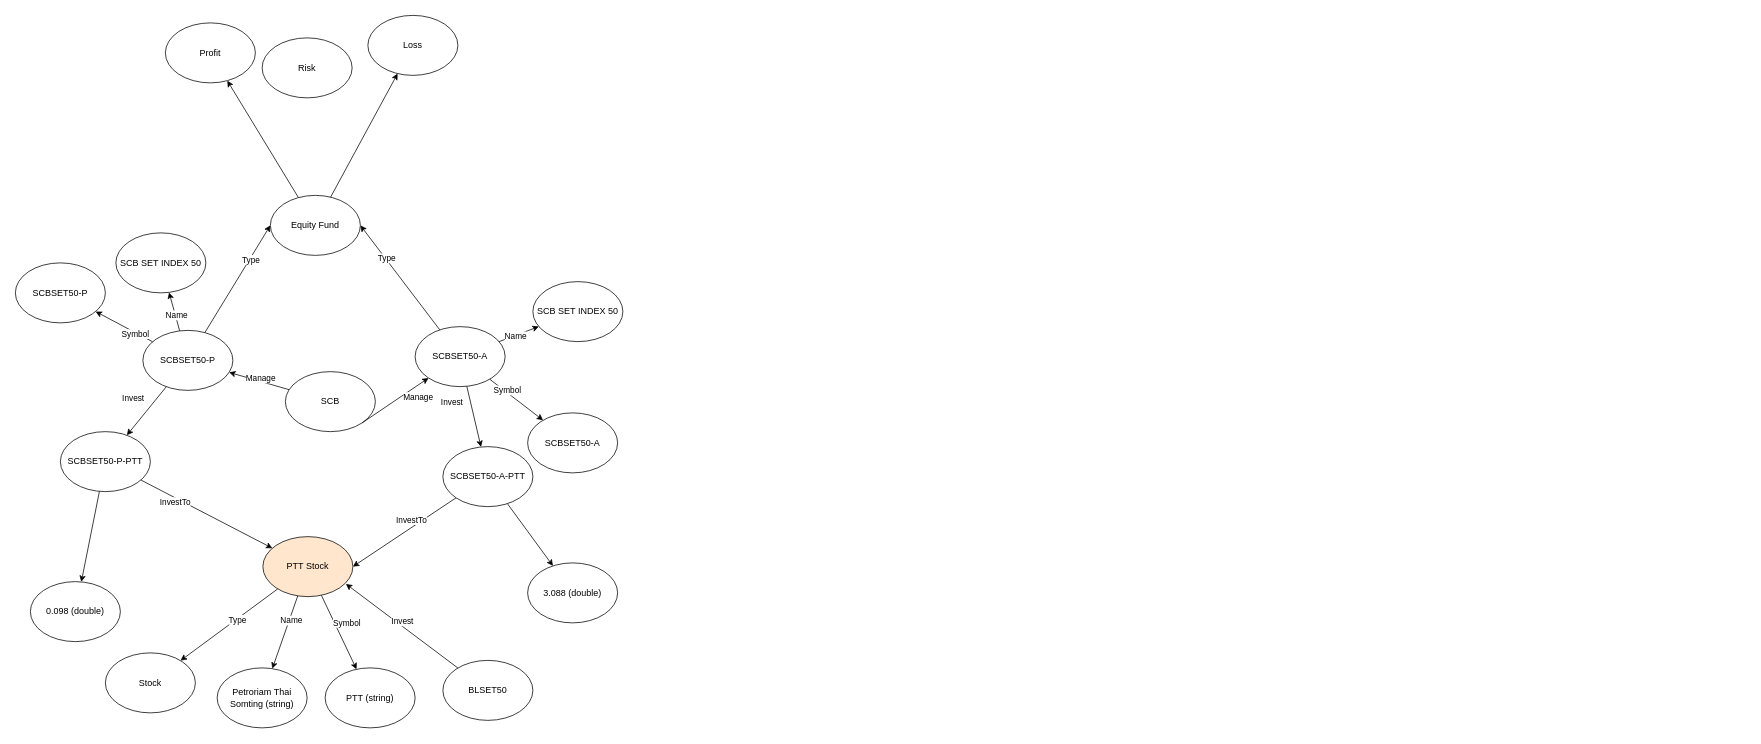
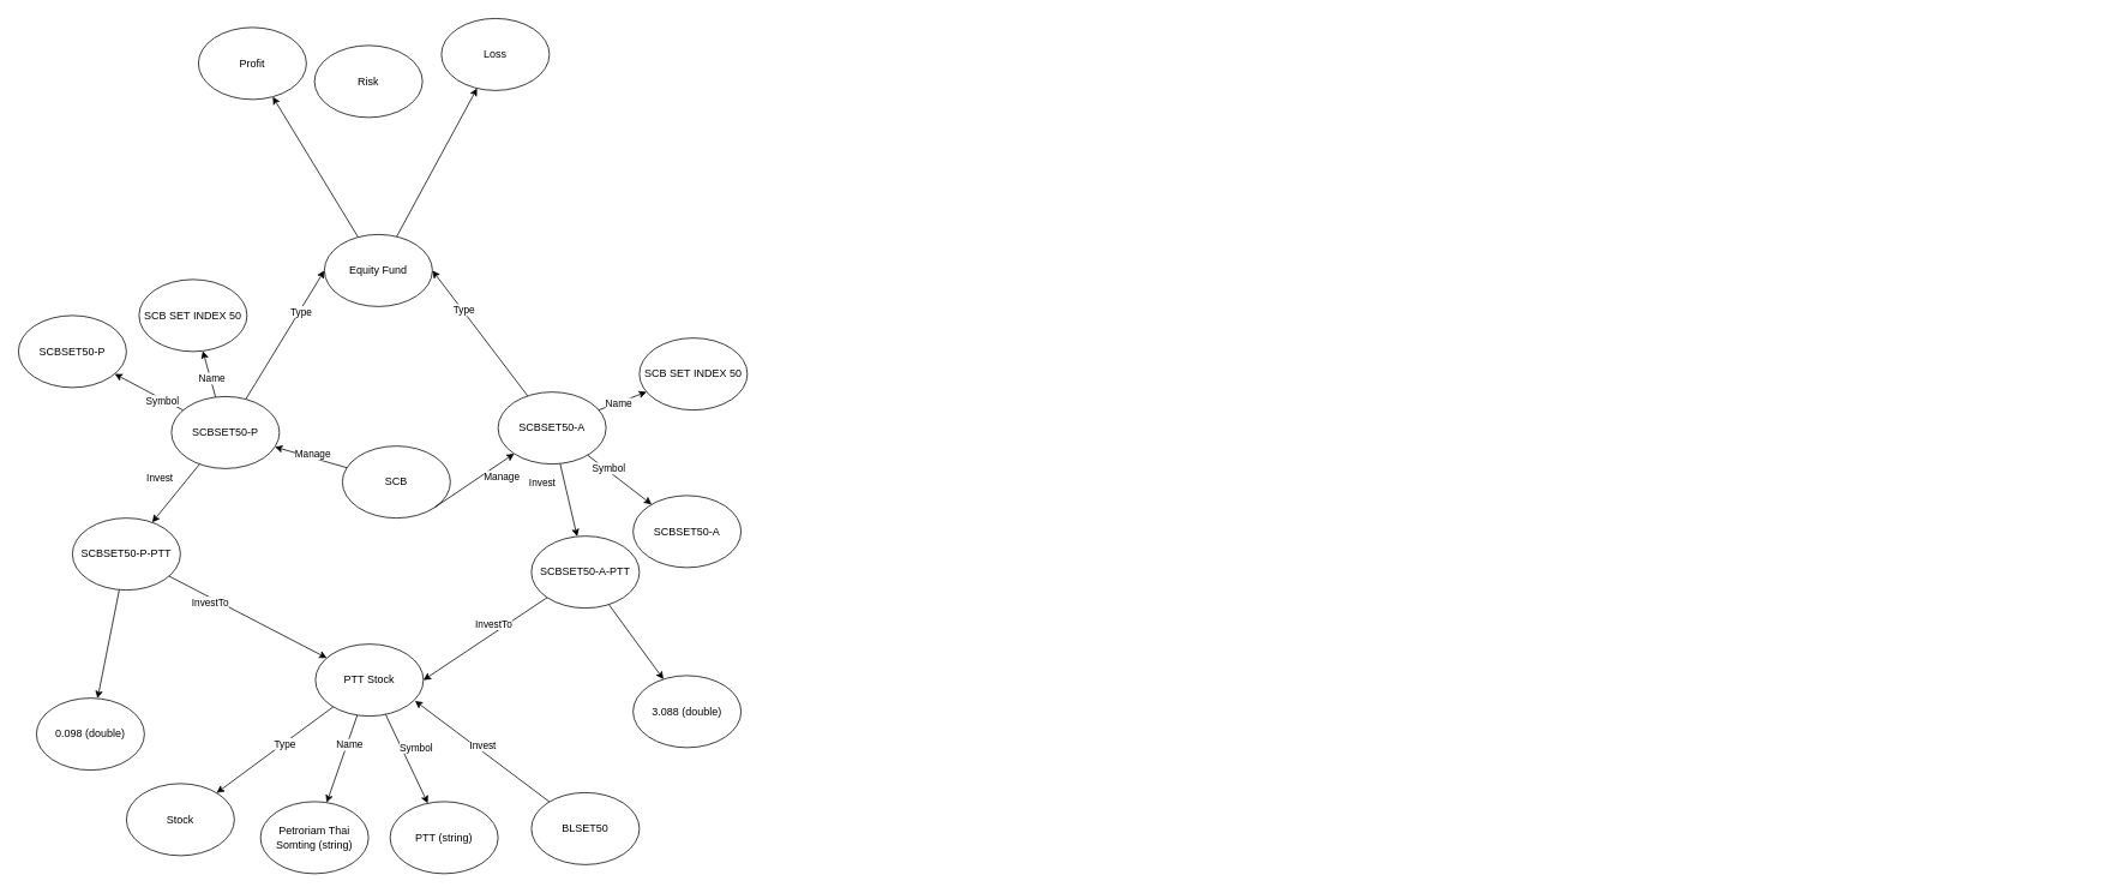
  <mxCell id="0" />
  <mxCell id="1" parent="0" />
  <mxCell id="2" value="" style="edgeStyle=none;rounded=0;orthogonalLoop=1;jettySize=auto;html=1;" parent="1" edge="1"><mxGeometry relative="1" as="geometry"><mxPoint x="2080.282" y="296.718" as="targetPoint" /></mxGeometry></mxCell>
  <mxCell id="3" value="" style="edgeStyle=none;rounded=0;orthogonalLoop=1;jettySize=auto;html=1;" parent="1" edge="1"><mxGeometry relative="1" as="geometry"><mxPoint x="2207" y="290" as="targetPoint" /></mxGeometry></mxCell>
  <mxCell id="4" style="edgeStyle=none;rounded=0;orthogonalLoop=1;jettySize=auto;html=1;" parent="1" edge="1"><mxGeometry relative="1" as="geometry"><mxPoint x="2325.29" y="296.043" as="targetPoint" /></mxGeometry></mxCell>
  <mxCell id="5" style="rounded=0;orthogonalLoop=1;jettySize=auto;html=1;" parent="1" source="15" target="35" edge="1"><mxGeometry relative="1" as="geometry"><mxPoint x="343" y="380" as="targetPoint" /></mxGeometry></mxCell>
  <mxCell id="6" value="Invest" style="edgeLabel;html=1;align=center;verticalAlign=middle;resizable=0;points=[];" parent="5" vertex="1" connectable="0"><mxGeometry x="-0.325" relative="1" as="geometry"><mxPoint x="-26.84" y="-6.18" as="offset" /></mxGeometry></mxCell>
  <mxCell id="7" value="" style="edgeStyle=none;rounded=0;orthogonalLoop=1;jettySize=auto;html=1;startArrow=classic;startFill=1;endArrow=none;endFill=0;" parent="1" source="15" target="24" edge="1"><mxGeometry relative="1" as="geometry" /></mxCell>
  <mxCell id="8" value="Manage" style="edgeLabel;html=1;align=center;verticalAlign=middle;resizable=0;points=[];" parent="7" vertex="1" connectable="0"><mxGeometry x="-0.338" y="3" relative="1" as="geometry"><mxPoint x="13.33" y="3" as="offset" /></mxGeometry></mxCell>
  <mxCell id="9" value="" style="edgeStyle=none;rounded=0;orthogonalLoop=1;jettySize=auto;html=1;" parent="1" source="15" target="30" edge="1"><mxGeometry relative="1" as="geometry" /></mxCell>
  <mxCell id="10" value="Name" style="edgeLabel;html=1;align=center;verticalAlign=middle;resizable=0;points=[];" parent="9" vertex="1" connectable="0"><mxGeometry x="-0.184" y="-1" relative="1" as="geometry"><mxPoint as="offset" /></mxGeometry></mxCell>
  <mxCell id="11" value="" style="edgeStyle=none;rounded=0;orthogonalLoop=1;jettySize=auto;html=1;" parent="1" source="15" target="31" edge="1"><mxGeometry relative="1" as="geometry" /></mxCell>
  <mxCell id="12" value="Symbol" style="edgeLabel;html=1;align=center;verticalAlign=middle;resizable=0;points=[];" parent="11" vertex="1" connectable="0"><mxGeometry x="-0.396" y="2" relative="1" as="geometry"><mxPoint as="offset" /></mxGeometry></mxCell>
  <mxCell id="13" style="edgeStyle=none;rounded=0;orthogonalLoop=1;jettySize=auto;html=1;entryX=0;entryY=0.5;entryDx=0;entryDy=0;" parent="1" source="15" target="39" edge="1"><mxGeometry relative="1" as="geometry" /></mxCell>
  <mxCell id="14" value="Type" style="edgeLabel;html=1;align=center;verticalAlign=middle;resizable=0;points=[];" parent="13" vertex="1" connectable="0"><mxGeometry x="0.371" y="-1" relative="1" as="geometry"><mxPoint as="offset" /></mxGeometry></mxCell>
  <mxCell id="15" value="SCBSET50-P" style="ellipse;whiteSpace=wrap;html=1;" parent="1" vertex="1"><mxGeometry x="190" y="440" width="120" height="80" as="geometry" /></mxCell>
  <mxCell id="16" style="edgeStyle=none;rounded=0;orthogonalLoop=1;jettySize=auto;html=1;" parent="1" source="22" target="23" edge="1"><mxGeometry relative="1" as="geometry" /></mxCell>
  <mxCell id="17" value="Type" style="edgeLabel;html=1;align=center;verticalAlign=middle;resizable=0;points=[];" parent="16" vertex="1" connectable="0"><mxGeometry x="-0.154" relative="1" as="geometry"><mxPoint as="offset" /></mxGeometry></mxCell>
  <mxCell id="18" value="" style="edgeStyle=none;rounded=0;orthogonalLoop=1;jettySize=auto;html=1;" parent="1" source="22" target="25" edge="1"><mxGeometry relative="1" as="geometry" /></mxCell>
  <mxCell id="19" value="Symbol" style="edgeLabel;html=1;align=center;verticalAlign=middle;resizable=0;points=[];" parent="18" vertex="1" connectable="0"><mxGeometry x="-0.415" relative="1" as="geometry"><mxPoint x="19.7" y="7" as="offset" /></mxGeometry></mxCell>
  <mxCell id="20" value="" style="edgeStyle=none;rounded=0;orthogonalLoop=1;jettySize=auto;html=1;" parent="1" source="22" target="26" edge="1"><mxGeometry relative="1" as="geometry" /></mxCell>
  <mxCell id="21" value="Name" style="edgeLabel;html=1;align=center;verticalAlign=middle;resizable=0;points=[];" parent="20" vertex="1" connectable="0"><mxGeometry x="-0.334" y="2" relative="1" as="geometry"><mxPoint as="offset" /></mxGeometry></mxCell>
- <mxCell id="22" value="PTT Stock" style="ellipse;whiteSpace=wrap;html=1;fillColor=#ffe6cc;" parent="1" vertex="1"><mxGeometry x="350" y="715" width="120" height="80" as="geometry" /></mxCell>
+ <mxCell id="22" value="PTT Stock" style="ellipse;whiteSpace=wrap;html=1;" parent="1" vertex="1"><mxGeometry x="350" y="715" width="120" height="80" as="geometry" /></mxCell>
  <mxCell id="23" value="Stock" style="ellipse;whiteSpace=wrap;html=1;" parent="1" vertex="1"><mxGeometry x="140" y="870" width="120" height="80" as="geometry" /></mxCell>
  <mxCell id="24" value="SCB" style="ellipse;whiteSpace=wrap;html=1;" parent="1" vertex="1"><mxGeometry x="380" y="495" width="120" height="80" as="geometry" /></mxCell>
  <mxCell id="25" value="PTT (string)" style="ellipse;whiteSpace=wrap;html=1;" parent="1" vertex="1"><mxGeometry x="433" y="890" width="120" height="80" as="geometry" /></mxCell>
  <mxCell id="26" value="Petroriam Thai Somting (string)" style="ellipse;whiteSpace=wrap;html=1;" parent="1" vertex="1"><mxGeometry x="289" y="890" width="120" height="80" as="geometry" /></mxCell>
  <mxCell id="27" style="edgeStyle=none;rounded=0;orthogonalLoop=1;jettySize=auto;html=1;entryX=0.922;entryY=0.788;entryDx=0;entryDy=0;entryPerimeter=0;" parent="1" source="29" target="22" edge="1"><mxGeometry relative="1" as="geometry" /></mxCell>
  <mxCell id="28" value="Invest" style="edgeLabel;html=1;align=center;verticalAlign=middle;resizable=0;points=[];" parent="27" vertex="1" connectable="0"><mxGeometry x="-0.129" y="-2" relative="1" as="geometry"><mxPoint x="-10.72" y="-12.04" as="offset" /></mxGeometry></mxCell>
  <mxCell id="29" value="BLSET50" style="ellipse;whiteSpace=wrap;html=1;" parent="1" vertex="1"><mxGeometry x="590" y="880" width="120" height="80" as="geometry" /></mxCell>
  <mxCell id="30" value="SCB SET INDEX 50" style="ellipse;whiteSpace=wrap;html=1;" parent="1" vertex="1"><mxGeometry x="154" y="310" width="120" height="80" as="geometry" /></mxCell>
  <mxCell id="31" value="SCBSET50-P" style="ellipse;whiteSpace=wrap;html=1;" parent="1" vertex="1"><mxGeometry x="20" y="350" width="120" height="80" as="geometry" /></mxCell>
  <mxCell id="32" value="" style="edgeStyle=none;rounded=0;orthogonalLoop=1;jettySize=auto;html=1;" parent="1" source="35" target="22" edge="1"><mxGeometry relative="1" as="geometry" /></mxCell>
  <mxCell id="33" value="InvestTo" style="edgeLabel;html=1;align=center;verticalAlign=middle;resizable=0;points=[];" parent="32" vertex="1" connectable="0"><mxGeometry x="-0.32" relative="1" as="geometry"><mxPoint x="-13.91" y="-1.52" as="offset" /></mxGeometry></mxCell>
  <mxCell id="34" value="" style="edgeStyle=none;rounded=0;orthogonalLoop=1;jettySize=auto;html=1;" parent="1" source="35" target="36" edge="1"><mxGeometry relative="1" as="geometry" /></mxCell>
  <mxCell id="35" value="SCBSET50-P-PTT" style="ellipse;whiteSpace=wrap;html=1;" parent="1" vertex="1"><mxGeometry x="80" y="575" width="120" height="80" as="geometry" /></mxCell>
  <mxCell id="36" value="0.098 (double)" style="ellipse;whiteSpace=wrap;html=1;" parent="1" vertex="1"><mxGeometry x="40" y="775" width="120" height="80" as="geometry" /></mxCell>
  <mxCell id="37" style="rounded=0;orthogonalLoop=1;jettySize=auto;html=1;" parent="1" source="39" target="40" edge="1"><mxGeometry relative="1" as="geometry"><mxPoint x="183" y="160" as="targetPoint" /></mxGeometry></mxCell>
  <mxCell id="38" value="" style="rounded=0;orthogonalLoop=1;jettySize=auto;html=1;" parent="1" source="39" target="41" edge="1"><mxGeometry relative="1" as="geometry" /></mxCell>
  <mxCell id="39" value="Equity Fund" style="ellipse;whiteSpace=wrap;html=1;" parent="1" vertex="1"><mxGeometry x="360" y="260" width="120" height="80" as="geometry" /></mxCell>
  <mxCell id="40" value="Loss" style="ellipse;whiteSpace=wrap;html=1;" parent="1" vertex="1"><mxGeometry x="490" y="20" width="120" height="80" as="geometry" /></mxCell>
  <mxCell id="41" value="Profit" style="ellipse;whiteSpace=wrap;html=1;" parent="1" vertex="1"><mxGeometry x="220" y="30" width="120" height="80" as="geometry" /></mxCell>
  <mxCell id="42" value="Risk" style="ellipse;whiteSpace=wrap;html=1;" parent="1" vertex="1"><mxGeometry x="349" y="50" width="120" height="80" as="geometry" /></mxCell>
  <mxCell id="43" style="rounded=0;orthogonalLoop=1;jettySize=auto;html=1;" parent="1" source="53" target="59" edge="1"><mxGeometry relative="1" as="geometry"><mxPoint x="2597.57" y="-200" as="targetPoint" /></mxGeometry></mxCell>
  <mxCell id="44" value="Invest" style="edgeLabel;html=1;align=center;verticalAlign=middle;resizable=0;points=[];" parent="43" vertex="1" connectable="0"><mxGeometry x="-0.325" relative="1" as="geometry"><mxPoint x="-26.84" y="-6.18" as="offset" /></mxGeometry></mxCell>
  <mxCell id="45" value="" style="edgeStyle=none;rounded=0;orthogonalLoop=1;jettySize=auto;html=1;startArrow=classic;startFill=1;endArrow=none;endFill=0;entryX=1;entryY=1;entryDx=0;entryDy=0;" parent="1" source="53" target="24" edge="1"><mxGeometry relative="1" as="geometry"><mxPoint x="2064.996" y="-431.716" as="targetPoint" /></mxGeometry></mxCell>
  <mxCell id="46" value="Manage" style="edgeLabel;html=1;align=center;verticalAlign=middle;resizable=0;points=[];" parent="45" vertex="1" connectable="0"><mxGeometry x="-0.338" y="3" relative="1" as="geometry"><mxPoint x="13.33" y="3" as="offset" /></mxGeometry></mxCell>
  <mxCell id="47" value="" style="edgeStyle=none;rounded=0;orthogonalLoop=1;jettySize=auto;html=1;" parent="1" source="53" target="54" edge="1"><mxGeometry relative="1" as="geometry" /></mxCell>
  <mxCell id="48" value="Name" style="edgeLabel;html=1;align=center;verticalAlign=middle;resizable=0;points=[];" parent="47" vertex="1" connectable="0"><mxGeometry x="-0.184" y="-1" relative="1" as="geometry"><mxPoint as="offset" /></mxGeometry></mxCell>
  <mxCell id="49" value="" style="edgeStyle=none;rounded=0;orthogonalLoop=1;jettySize=auto;html=1;" parent="1" source="53" target="55" edge="1"><mxGeometry relative="1" as="geometry" /></mxCell>
  <mxCell id="50" value="Symbol" style="edgeLabel;html=1;align=center;verticalAlign=middle;resizable=0;points=[];" parent="49" vertex="1" connectable="0"><mxGeometry x="-0.396" y="2" relative="1" as="geometry"><mxPoint as="offset" /></mxGeometry></mxCell>
  <mxCell id="51" style="edgeStyle=none;rounded=0;orthogonalLoop=1;jettySize=auto;html=1;entryX=1;entryY=0.5;entryDx=0;entryDy=0;" parent="1" source="53" target="39" edge="1"><mxGeometry relative="1" as="geometry"><mxPoint x="872.57" y="360" as="targetPoint" /></mxGeometry></mxCell>
  <mxCell id="52" value="Type" style="edgeLabel;html=1;align=center;verticalAlign=middle;resizable=0;points=[];" parent="51" vertex="1" connectable="0"><mxGeometry x="0.371" y="-1" relative="1" as="geometry"><mxPoint as="offset" /></mxGeometry></mxCell>
  <mxCell id="53" value="SCBSET50-A" style="ellipse;whiteSpace=wrap;html=1;" parent="1" vertex="1"><mxGeometry x="553" y="435" width="120" height="80" as="geometry" /></mxCell>
  <mxCell id="54" value="SCB SET INDEX 50" style="ellipse;whiteSpace=wrap;html=1;" parent="1" vertex="1"><mxGeometry x="710" y="375" width="120" height="80" as="geometry" /></mxCell>
  <mxCell id="55" value="SCBSET50-A" style="ellipse;whiteSpace=wrap;html=1;" parent="1" vertex="1"><mxGeometry x="703" y="550" width="120" height="80" as="geometry" /></mxCell>
  <mxCell id="56" value="" style="edgeStyle=none;rounded=0;orthogonalLoop=1;jettySize=auto;html=1;entryX=1;entryY=0.5;entryDx=0;entryDy=0;" parent="1" source="59" target="22" edge="1"><mxGeometry relative="1" as="geometry" /></mxCell>
  <mxCell id="57" value="InvestTo" style="edgeLabel;html=1;align=center;verticalAlign=middle;resizable=0;points=[];" parent="56" vertex="1" connectable="0"><mxGeometry x="-0.32" relative="1" as="geometry"><mxPoint x="-13.91" y="-1.52" as="offset" /></mxGeometry></mxCell>
  <mxCell id="58" value="" style="edgeStyle=none;rounded=0;orthogonalLoop=1;jettySize=auto;html=1;" parent="1" source="59" target="60" edge="1"><mxGeometry relative="1" as="geometry" /></mxCell>
  <mxCell id="59" value="SCBSET50-A-PTT" style="ellipse;whiteSpace=wrap;html=1;" parent="1" vertex="1"><mxGeometry x="590" y="595" width="120" height="80" as="geometry" /></mxCell>
  <mxCell id="60" value="3.088 (double)" style="ellipse;whiteSpace=wrap;html=1;" parent="1" vertex="1"><mxGeometry x="703" y="750" width="120" height="80" as="geometry" /></mxCell>
